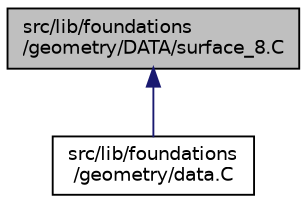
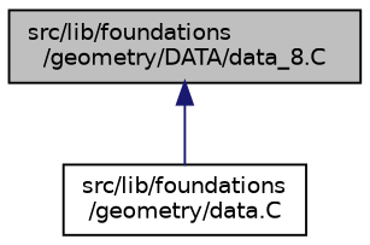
  digraph {
    node [color=black fontname=Helvetica fontsize=10 shape=record style=filled]
-   n1 [fillcolor=grey75 fontcolor=black height=0.2 label="src/lib/foundations\l/geometry/DATA/surface_8.C" width=0.4]
+   n1 [fillcolor=grey75 fontcolor=black height=0.2 label="src/lib/foundations\l/geometry/DATA/data_8.C" width=0.4]
    n2 [fillcolor=white height=0.2 label="src/lib/foundations\l/geometry/data.C" width=0.4]
    n1 -> n2 [color=midnightblue dir=back fontname=Helvetica fontsize=10 labelfontname=Helvetica labelfontsize=10 style=solid]
  }
